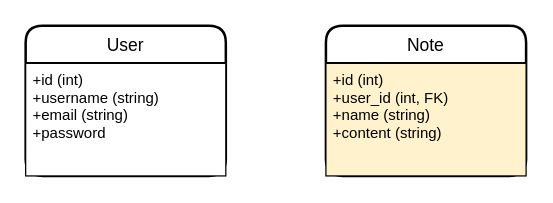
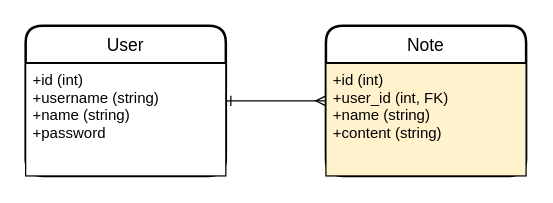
  <mxCell id="0" />
  <mxCell id="1" parent="0" />
+ <mxCell id="2" value="" style="edgeStyle=none;html=1;startArrow=ERone;startFill=0;endArrow=ERmany;endFill=0;" edge="1" parent="1" source="3" target="5"><mxGeometry relative="1" as="geometry" /></mxCell>
  <mxCell id="3" value="User" style="swimlane;childLayout=stackLayout;horizontal=1;startSize=30;horizontalStack=0;rounded=1;fontSize=14;fontStyle=0;strokeWidth=2;resizeParent=0;resizeLast=1;shadow=0;dashed=0;align=center;" vertex="1" parent="1"><mxGeometry x="20" y="20" width="160" height="120" as="geometry" /></mxCell>
- <mxCell id="4" value="+id (int)&#10;+username (string)&#10;+email (string)&#10;+password &#10;" style="align=left;spacingLeft=4;fontSize=12;verticalAlign=top;resizable=0;rotatable=0;part=1;" vertex="1" parent="3"><mxGeometry y="30" width="160" height="90" as="geometry" /></mxCell>
+ <mxCell id="4" value="+id (int)&#10;+username (string)&#10;+name (string)&#10;+password &#10;" style="align=left;spacingLeft=4;fontSize=12;verticalAlign=top;resizable=0;rotatable=0;part=1;" vertex="1" parent="3"><mxGeometry y="30" width="160" height="90" as="geometry" /></mxCell>
  <mxCell id="5" value="Note" style="swimlane;childLayout=stackLayout;horizontal=1;startSize=30;horizontalStack=0;rounded=1;fontSize=14;fontStyle=0;strokeWidth=2;resizeParent=0;resizeLast=1;shadow=0;dashed=0;align=center;" vertex="1" parent="1"><mxGeometry x="260" y="20" width="160" height="120" as="geometry" /></mxCell>
  <mxCell id="6" value="+id (int)&#10;+user_id (int, FK)&#10;+name (string)&#10;+content (string)&#10;" style="align=left;spacingLeft=4;fontSize=12;verticalAlign=top;resizable=0;rotatable=0;part=1;fillColor=#fff2cc;" vertex="1" parent="5"><mxGeometry y="30" width="160" height="90" as="geometry" /></mxCell>
